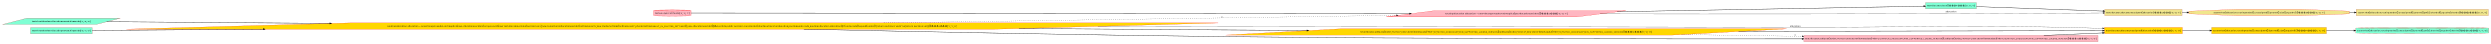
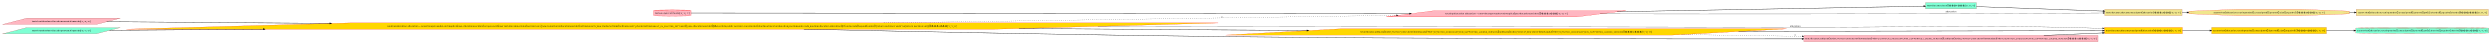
  digraph {
    fontname="Fira Sans"
    rankdir=LR
    node [color=brown fillcolor=gold fontname="Fira Sans" shape=box style=filled]
    edge [fontname="Fira Sans" style=bold]
    n1 [label="assertThat(allocation.routingNodes().unassigned().ignored().size(),equalTo(1))@@@14@@@['1', '1', '0']"]
    n2 [color=red fillcolor=aquamarine label="assertThat(allocation.routingNodes().unassigned().ignored().get(0).shardId(),equalTo(shardId))@@@15@@@['1', '1', '0']" shape=cylinder]
    n3 [fillcolor=khaki label="assertThat(allocation.routingNodes().unassigned().ignored().get(0).shardId(),equalTo(shardId))@@@7@@@['0', '0', '1']"]
    n4 [fillcolor=aquamarine label="testAllocator.clean()@@@4@@@['0', '0', '1']"]
    n5 [fillcolor=khaki label="testAllocator.allocateUnassigned(allocation)@@@5@@@['0', '0', '1']"]
    n6 [color=red fillcolor=khaki label="assertThat(allocation.routingNodes().unassigned().ignored().size(),equalTo(1))@@@6@@@['0', '0', '1']" shape=octagon]
    n7 [color=red label="testAllocator.addData(node1,\"MATCH\",new StoreFileMetaData(\"file1\",10,\"MATCH_CHECKSUM\",MIN_SUPPORTED_LUCENE_VERSION)).addData(node2,\"MATCH\",new StoreFileMetaData(\"file1\",10,\"MATCH_CHECKSUM\",MIN_SUPPORTED_LUCENE_VERSION))@@@12@@@['1', '0', '0']" shape=parallelogram]
    n8 [fillcolor=lightpink label="testAllocator.addData(node1,\"MATCH\",new StoreFileMetadata(\"file1\",10,\"MATCH_CHECKSUM\",MIN_SUPPORTED_LUCENE_VERSION)).addData(node2,\"MATCH\",new StoreFileMetadata(\"file1\",10,\"MATCH_CHECKSUM\",MIN_SUPPORTED_LUCENE_VERSION))@@@12@@@['0', '1', '0']"]
    n9 [color=red label="testAllocator.allocateUnassigned(allocation)@@@13@@@['1', '1', '0']"]
    n10 [color=red label="RoutingAllocation allocation = onePrimaryOnNode1And1Replica(new AllocationDeciders(Arrays.asList(new TestAllocateDecision(Decision.YES),new SameShardAllocationDecider(Settings.EMPTY,new ClusterSettings(Settings.EMPTY,ClusterSettings.BUILT_IN_CLUSTER_SETTINGS)),new AllocationDecider(){@Override public Decision canAllocate(ShardRouting shardRouting,RoutingNode node,RoutingAllocation allocation){if (node.node().equals(node2)) {return Decision.THROTTLE}return Decision.YES}})))@@@3@@@['1', '1', '0']" shape=parallelogram]
    n11 [color=red fillcolor=lightpink label="RoutingAllocation allocation = onePrimaryOnNode1And1Replica(yesAllocationDeciders())@@@3@@@['0', '0', '1']" shape=parallelogram]
    n12 [color=red fillcolor=lightpink label="testNoAsyncFetchData['0', '0', '1']" shape=cylinder]
-   n13 [fillcolor=aquamarine label="testThrottleWhenAllocatingToMatchingNode['1', '0', '0']" shape=parallelogram]
-   n14 [fillcolor=aquamarine label="testThrottleWhenAllocatingToMatchingNode['0', '1', '0']"]
+   n13 [fillcolor=lightpink label="testThrottleWhenAllocatingToMatchingNode['1', '0', '0']" shape=parallelogram]
+   n14 [fillcolor=aquamarine label="testThrottleWhenAllocatingToMatchingNode['0', '1', '0']" shape=parallelogram]
    n1 -> n2
    n4 -> n5
    n5 -> n6
    n6 -> n3
    n7 -> n8 [label=0 style=dashed]
    n7 -> n9
    n8 -> n9
    n9 -> n1
    n10 -> n7
    n10 -> n8
    n10 -> n9 [label=allocation style=solid]
    n10 -> n11 [label=0 style=dashed]
    n11 -> n4
    n11 -> n5 [label=allocation style=solid]
    n12 -> n11
    n13 -> n10
    n14 -> n10
  }
